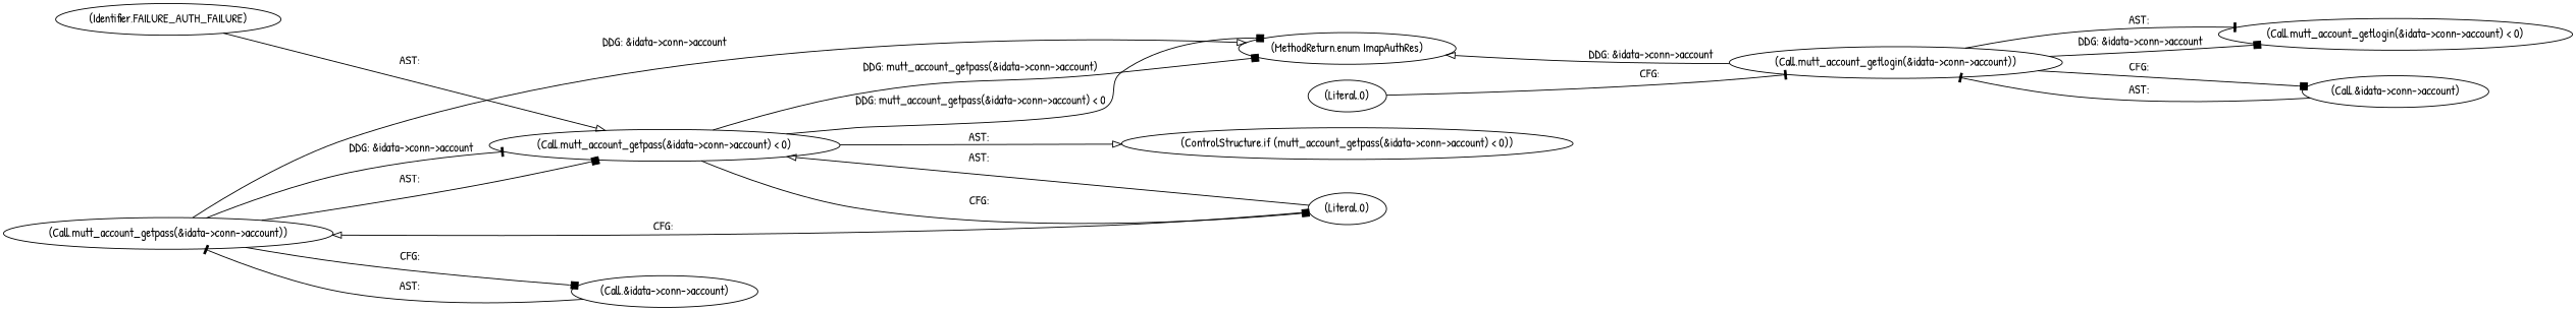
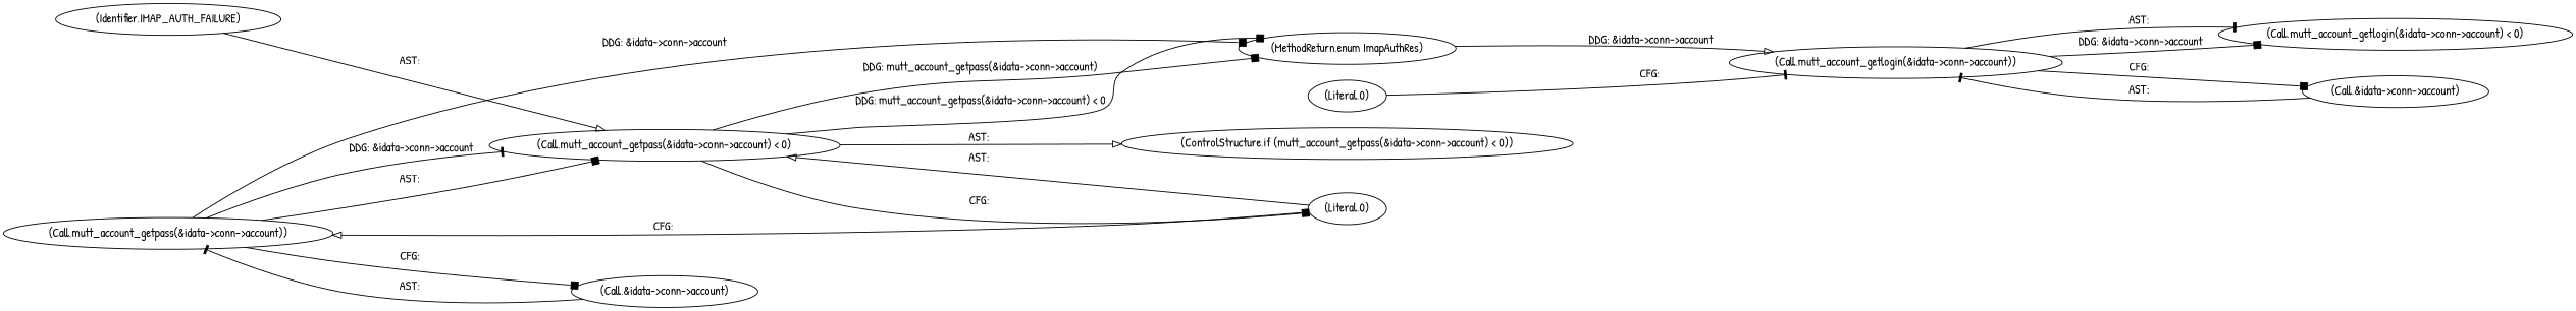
  digraph {
    fontname="Patrick Hand"
    rankdir=LR
    node [fontname="Patrick Hand"]
    edge [arrowhead=box fontname="Patrick Hand"]
    n1 [label="(Call,mutt_account_getpass(&idata->conn->account))"]
    n2 [label="(Call,mutt_account_getpass(&idata->conn->account) < 0)"]
    n3 [label="(Call,&idata->conn->account)"]
    n4 [label="(MethodReturn,enum ImapAuthRes)"]
    n5 [label="(ControlStructure,if (mutt_account_getpass(&idata->conn->account) < 0))"]
    n6 [label="(Literal,0)"]
    n7 [label="(Call,mutt_account_getlogin(&idata->conn->account))"]
    n8 [label="(Call,mutt_account_getlogin(&idata->conn->account) < 0)"]
    n9 [label="(Call,&idata->conn->account)"]
    n10 [label="(Literal,0)"]
-   n11 [label="(Identifier,FAILURE_AUTH_FAILURE)"]
+   n11 [label="(Identifier,IMAP_AUTH_FAILURE)"]
    n1 -> n2 [label="AST: "]
    n1 -> n2 [arrowhead=tee label="DDG: &idata->conn->account"]
    n1 -> n3 [label="CFG: "]
-   n1 -> n4 [arrowhead=onormal label="DDG: &idata->conn->account"]
+   n1 -> n4 [label="DDG: &idata->conn->account"]
    n2 -> n4 [label="DDG: mutt_account_getpass(&idata->conn->account) < 0"]
    n2 -> n4 [label="DDG: mutt_account_getpass(&idata->conn->account)"]
    n2 -> n5 [arrowhead=onormal label="AST: "]
    n2 -> n6 [label="CFG: "]
    n3 -> n1 [arrowhead=tee label="AST: "]
    n6 -> n1 [arrowhead=onormal label="CFG: "]
    n6 -> n2 [arrowhead=onormal label="AST: "]
-   n7 -> n4 [arrowhead=onormal label="DDG: &idata->conn->account"]
+   n4 -> n7 [arrowhead=onormal label="DDG: &idata->conn->account"]
    n7 -> n8 [arrowhead=tee label="AST: "]
    n7 -> n8 [label="DDG: &idata->conn->account"]
    n7 -> n9 [label="CFG: "]
    n9 -> n7 [arrowhead=tee label="AST: "]
    n10 -> n7 [arrowhead=tee label="CFG: "]
    n11 -> n2 [arrowhead=onormal label="AST: "]
  }
